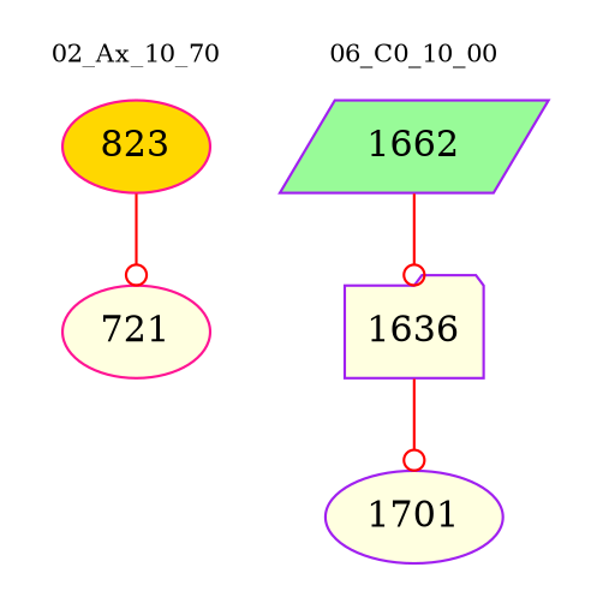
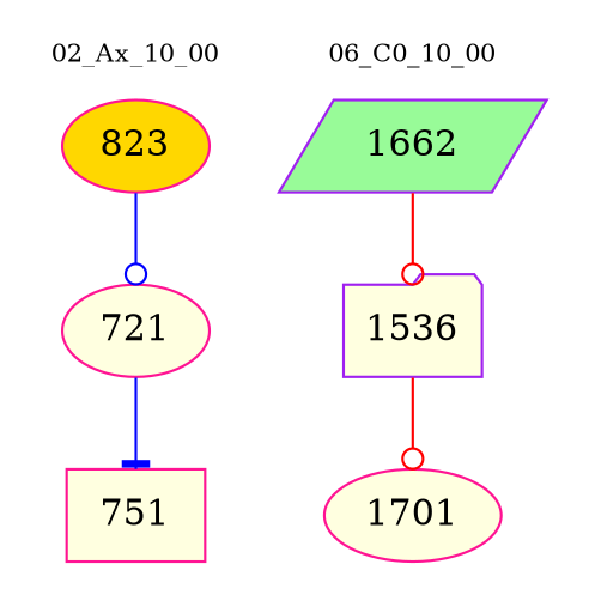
  digraph {
    node [color=deeppink fillcolor=lightyellow shape=ellipse style=filled]
    edge [arrowhead=odot color=blue]
    n1 [fillcolor=gold label=823]
    n2 [label=721]
+   n3 [label=751 shape=box]
    n4 [color=purple fillcolor=palegreen label=1662 shape=parallelogram]
-   n5 [color=purple label=1636 shape=folder]
-   n6 [color=purple label=1701]
+   n5 [color=purple label=1536 shape=folder]
+   n6 [label=1701]
    subgraph cluster_1 {
      color=white
      fontsize=10
-     label="02_Ax_10_70"
+     label="02_Ax_10_00"
      n1
      n2
+     n3
    }
    subgraph cluster_2 {
      color=white
      fontsize=10
      label="06_C0_10_00"
      n4
      n5
      n6
    }
-   n1 -> n2 [color=red]
+   n1 -> n2
+   n2 -> n3 [arrowhead=tee]
    n4 -> n5 [color=red]
    n5 -> n6 [color=red]
  }
